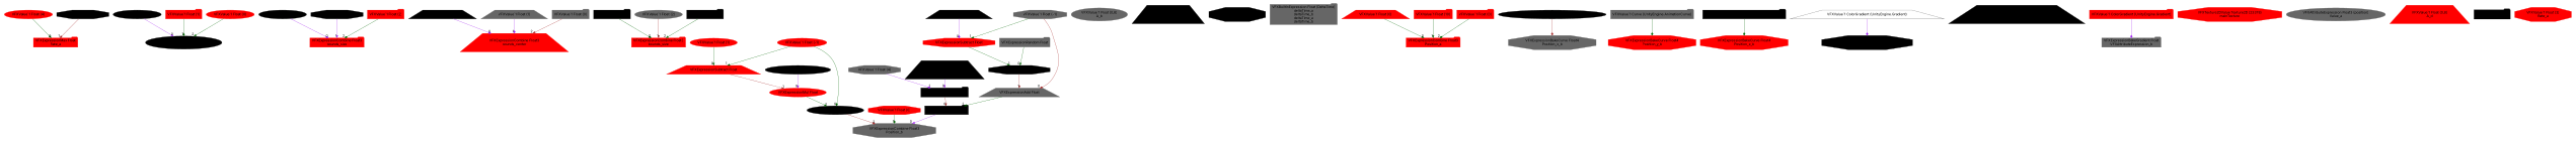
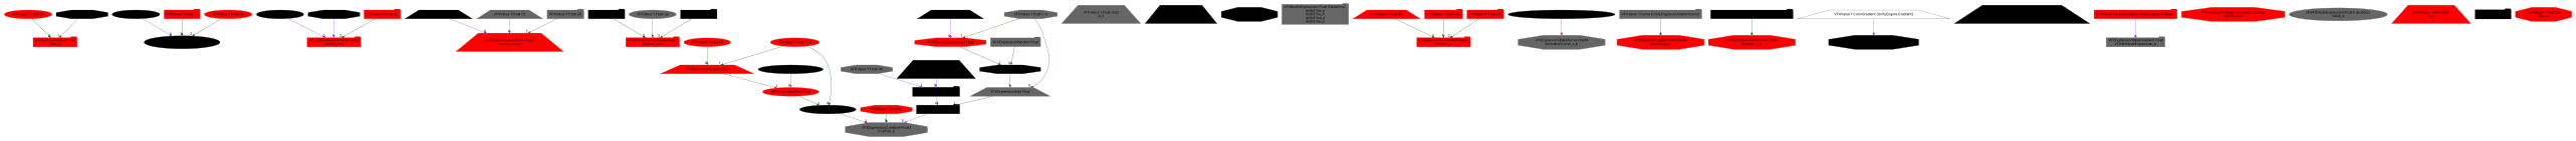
  digraph {
    fontname=Inter
    node [color=red fontname=Inter shape=folder style=filled]
    edge [arrowhead=normal color=darkgreen fontname=Inter headlabel=0]
    n1 [label="VFXExpressionMax Float\nRate_a"]
    n2 [label="VFXValue`1 Float (4)" shape=ellipse]
    n3 [color=black label="VFXValue`1 Float (0)" shape=octagon]
    n4 [color=black label="VFXExpressionCombine Float3\nbounds_center" shape=ellipse]
    n5 [color=black label="VFXValue`1 Float (0)" shape=ellipse]
    n6 [label="VFXValue`1 Float (1)"]
    n7 [label="VFXValue`1 Float (0)" shape=ellipse]
    n8 [label="VFXExpressionCombine Float3\nbounds_size"]
    n9 [color=black label="VFXValue`1 Float (2)" shape=ellipse]
    n10 [color=black label="VFXValue`1 Float (3)" shape=octagon]
    n11 [label="VFXValue`1 Float (2)"]
    n12 [label="VFXExpressionCombine Float3\nbounds_center" shape=trapezium]
    n13 [color=black label="VFXValue`1 Float (0)" shape=trapezium]
    n14 [color=gray40 label="VFXValue`1 Float (1)" shape=trapezium]
    n15 [color=gray40 label="VFXValue`1 Float (0)"]
    n16 [label="VFXExpressionCombine Float3\nbounds_size"]
    n17 [color=black label="VFXValue`1 Float (2)"]
    n18 [color=gray40 label="VFXValue`1 Float (2)" shape=ellipse]
    n19 [color=black label="VFXValue`1 Float (2)"]
    n20 [color=black label="VFXValue`1 Float (0,2)\nSize_a" shape=trapezium]
    n21 [color=black label="VFXExpressionDivide Float\nSize_c"]
    n22 [color=black label="VFXExpressionMul Float"]
-   n23 [color=gray40 label="VFXValue`1 Float (0,8)\nA_b" shape=ellipse]
+   n23 [color=gray40 label="VFXValue`1 Float (0,8)\nA_b" shape=trapezium]
    n24 [color=black label="VFXValue`1 Float (1)\nB_b" shape=trapezium]
    n25 [color=black label="VFXValue`1 Float (3)\nRate_a" shape=octagon]
    n26 [color=gray40 label="VFXBuiltInExpression Float (DeltaTime)\ndeltaTime_a\ndeltaTime_b\ndeltaTime_a\ndeltaTime_b"]
    n27 [label="VFXExpressionCombine Float3\nPosition_a"]
    n28 [label="VFXValue`1 Float (0)" shape=trapezium]
    n29 [label="VFXValue`1 Float (10)"]
    n30 [label="VFXValue`1 Float (0)"]
-   n31 [color=gray40 label="VFXExpressionBakeCurve Float4\nPosition_x_b" shape=octagon]
+   n31 [color=gray40 label="VFXExpressionBakeCurve Float4\nAnimationCurve_x_b" shape=octagon]
    n32 [color=black label="VFXValue`1 Curve (UnityEngine.AnimationCurve)" shape=ellipse]
    n33 [label="VFXExpressionBakeCurve Float4\nPosition_y_b" shape=octagon]
    n34 [color=gray40 label="VFXValue`1 Curve (UnityEngine.AnimationCurve)"]
    n35 [label="VFXExpressionBakeCurve Float4\nPosition_z_b" shape=octagon]
    n36 [color=black label="VFXValue`1 Curve (UnityEngine.AnimationCurve)"]
    n37 [color=black label="VFXExpressionBakeGradient Float\nColor_c" shape=octagon]
    n38 [color=gray40 label="VFXValue`1 ColorGradient (UnityEngine.Gradient)" shape=trapezium style=""]
    n39 [color=black label="VFXTexture2DValue Texture2D (24406)\nmainTexture" shape=trapezium]
    n40 [color=gray40 label="VFXExpressionBakeGradient Float\nVFXAttributeExpression_b"]
    n41 [label="VFXValue`1 ColorGradient (UnityEngine.Gradient)"]
    n42 [label="VFXTexture2DValue Texture2D (23378)\nmainTexture" shape=octagon]
    n43 [color=gray40 label="VFXAttributeExpression Float3 (position)\nValue_a" shape=ellipse]
    n44 [color=gray40 label="VFXExpressionCombine Float3\nPosition_b" shape=octagon]
    n45 [color=gray40 label="VFXValue`1 Float (4)" shape=octagon]
    n46 [color=gray40 label="VFXExpressionAdd Float" shape=trapezium]
    n47 [color=gray40 label="VFXValue`1 Float (-1)" shape=octagon]
    n48 [label="VFXExpressionSubtract Float" shape=octagon]
    n49 [color=black label="VFXExpressionMul Float" shape=octagon]
    n50 [color=gray40 label="VFXExpressionRandom Float"]
    n51 [color=black label="VFXValue`1 Float (1)" shape=trapezium]
    n52 [label="VFXValue`1 Float (0)" shape=octagon]
    n53 [color=black label="VFXExpressionAdd Float" shape=ellipse]
    n54 [label="VFXValue`1 Float (-1)" shape=ellipse]
    n55 [label="VFXExpressionSubtract Float" shape=trapezium]
    n56 [label="VFXExpressionMul Float" shape=ellipse]
    n57 [color=black label="VFXExpressionRandom Float" shape=ellipse]
    n58 [label="VFXValue`1 Float (1)" shape=ellipse]
    n59 [label="VFXValue`1 Float (0,8)\nA_d" shape=trapezium]
    n60 [color=black label="VFXValue`1 Float (1)\nB_d"]
    n61 [label="VFXValue`1 Float (3)\nRate_a" shape=octagon]
    n2 -> n1
    n3 -> n1 [arrowhead=diamond color=brown headlabel=1]
    n5 -> n4 [color=purple]
    n6 -> n4 [arrowhead=diamond headlabel=1]
    n7 -> n4 [headlabel=2]
    n9 -> n8 [arrowhead=diamond color=purple]
    n10 -> n8 [color=purple headlabel=1]
    n11 -> n8 [arrowhead=diamond headlabel=2]
    n13 -> n12 [arrowhead=diamond color=purple]
    n14 -> n12 [arrowhead=diamond color=purple headlabel=1]
    n15 -> n12 [color=brown headlabel=2]
    n17 -> n16 [arrowhead=diamond]
    n18 -> n16 [color=brown headlabel=1]
    n19 -> n16 [headlabel=2]
    n20 -> n21 [color=purple]
    n21 -> n22 [color=brown]
    n22 -> n44 [color=purple]
    n28 -> n27
    n29 -> n27 [headlabel=1]
    n30 -> n27 [arrowhead=diamond headlabel=2]
    n32 -> n31 [arrowhead=diamond color=brown headlabel=""]
    n34 -> n33 [arrowhead=diamond headlabel=""]
    n36 -> n35 [arrowhead=diamond headlabel=""]
    n38 -> n37 [arrowhead=diamond color=purple headlabel=""]
    n41 -> n40 [arrowhead=diamond color=purple headlabel=""]
    n45 -> n21 [arrowhead=diamond color=purple headlabel=1]
    n46 -> n22 [headlabel=1]
    n47 -> n46 [arrowhead=diamond color=brown]
    n47 -> n48 [headlabel=1]
    n48 -> n49 [headlabel=1]
    n49 -> n46 [color=brown headlabel=1]
    n50 -> n49
    n51 -> n48 [arrowhead=diamond color=purple]
    n52 -> n44 [arrowhead=diamond headlabel=1]
    n53 -> n44 [arrowhead=diamond color=brown headlabel=2]
    n54 -> n53 [arrowhead=diamond]
    n54 -> n55 [headlabel=1]
    n55 -> n56 [color=brown headlabel=1]
    n56 -> n53 [headlabel=1]
    n57 -> n56 [color=purple]
    n58 -> n55
  }
